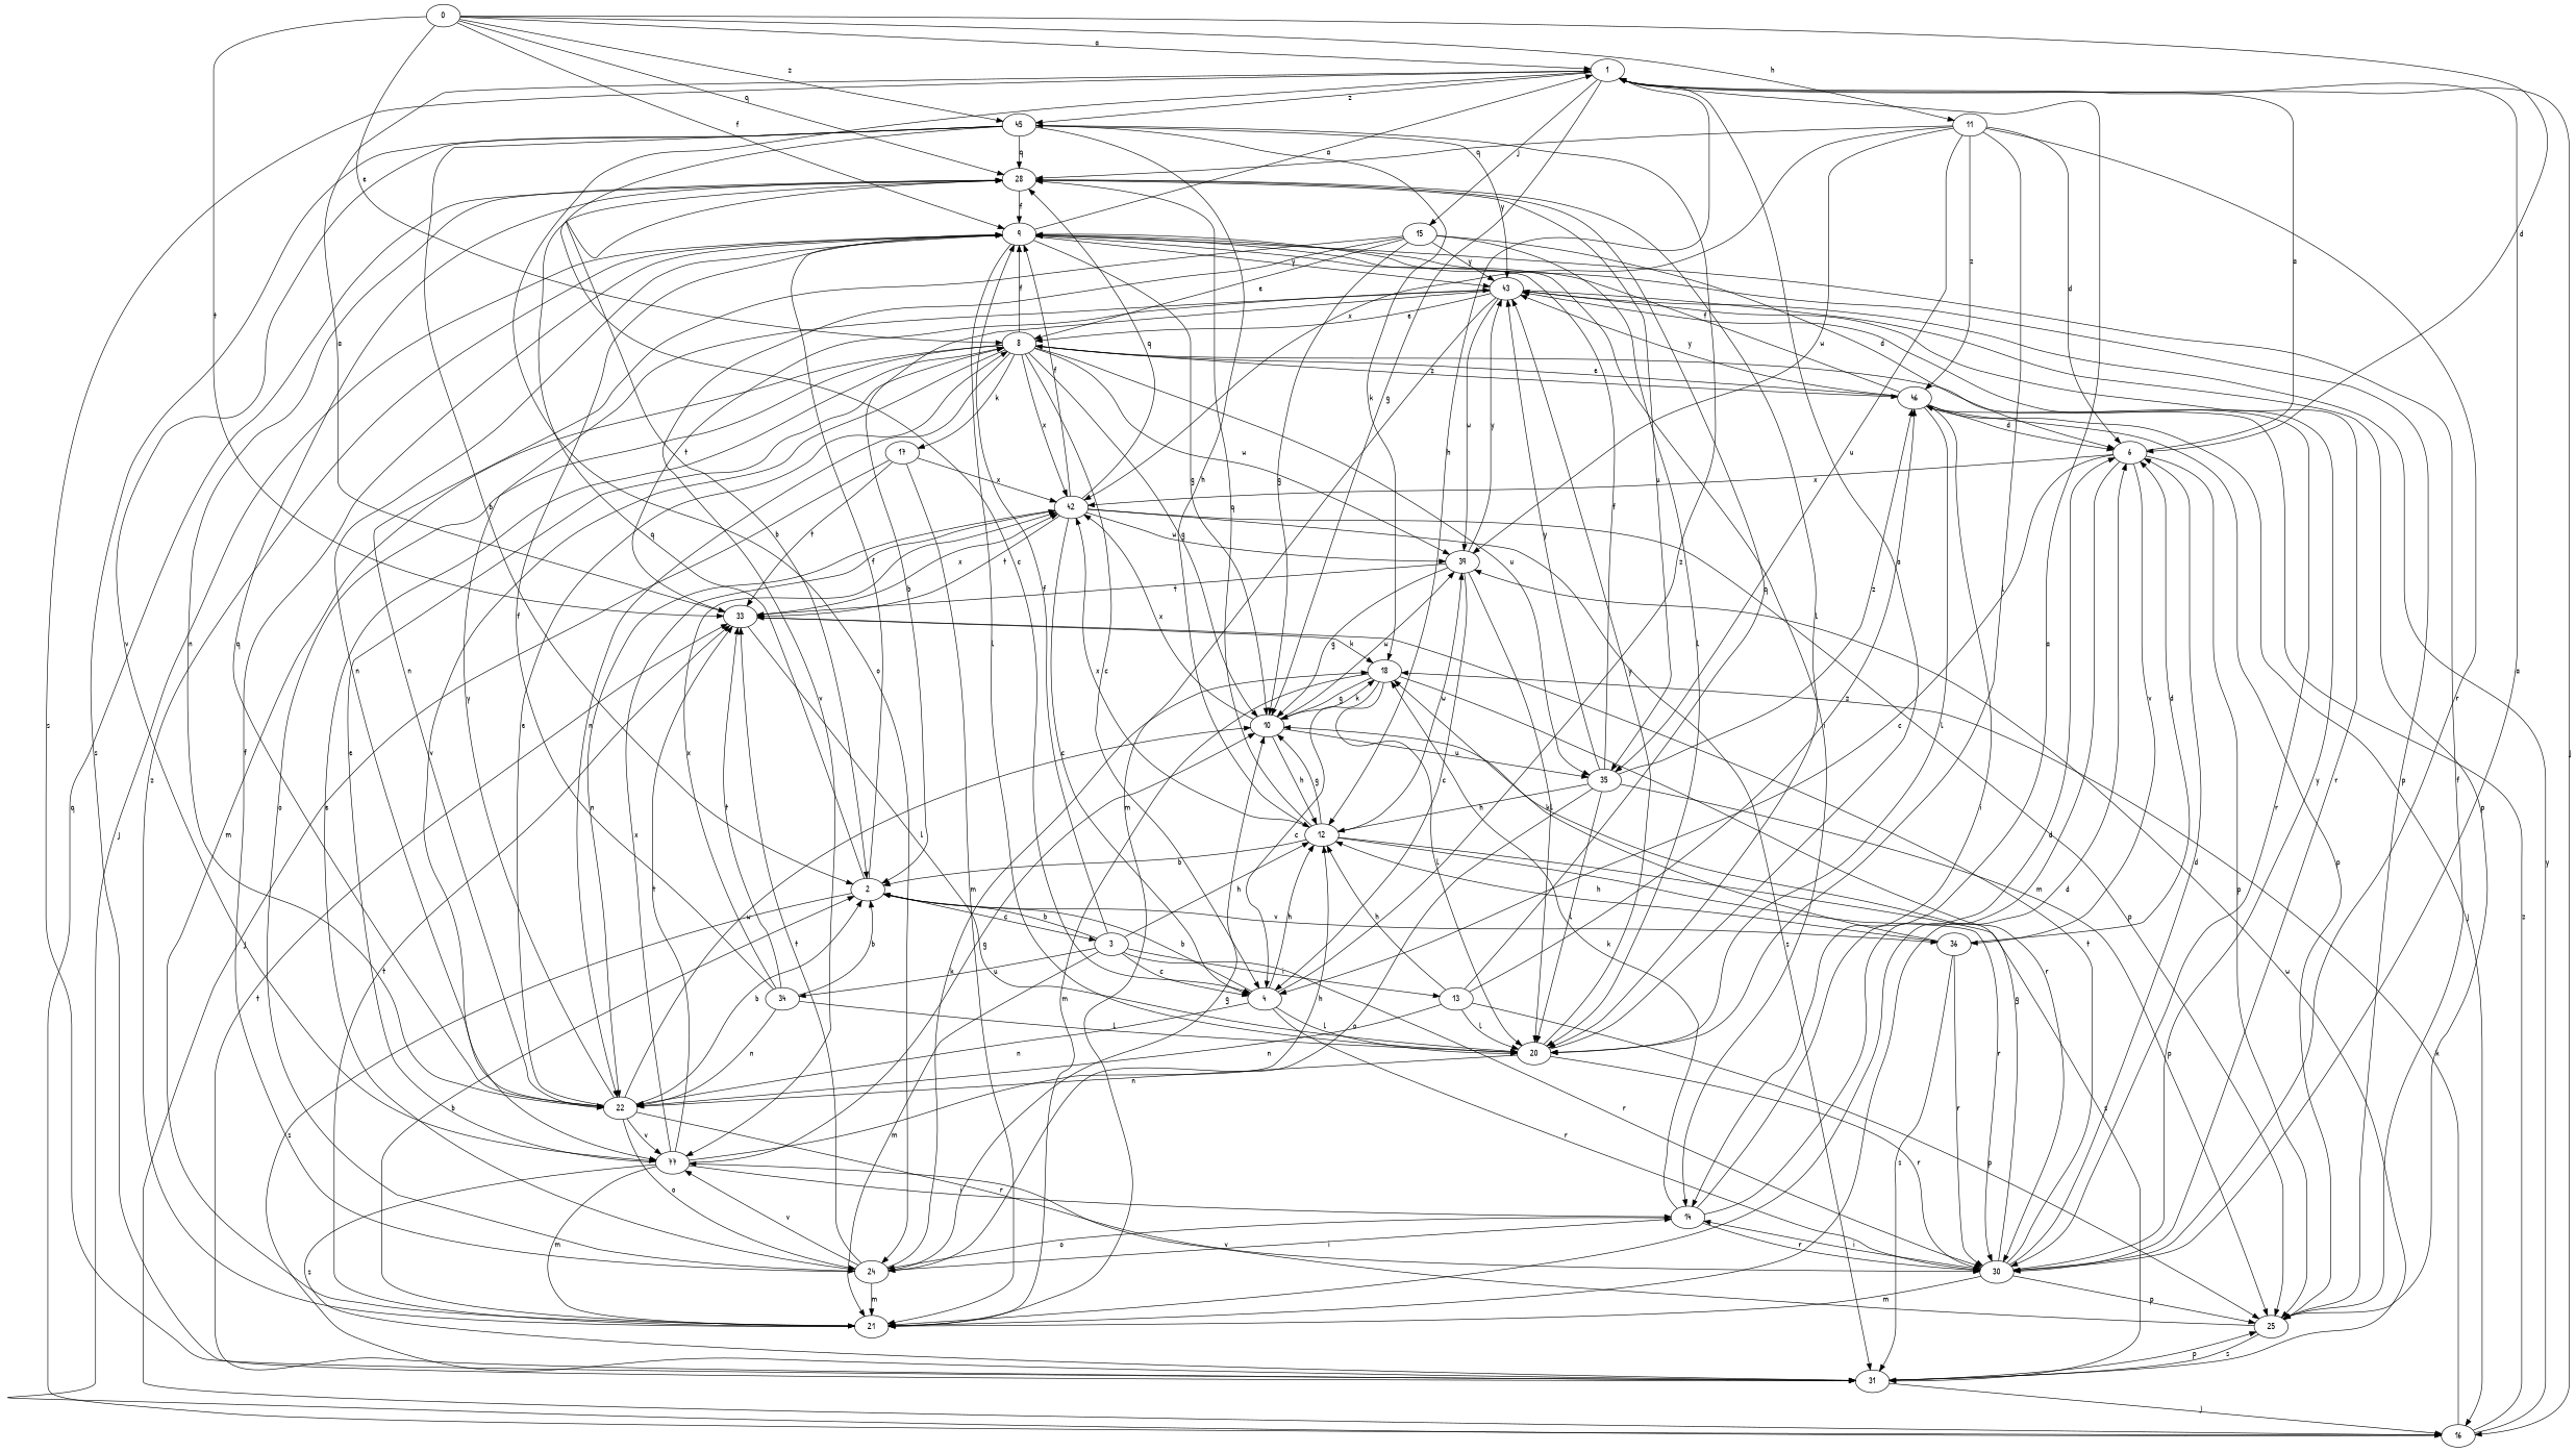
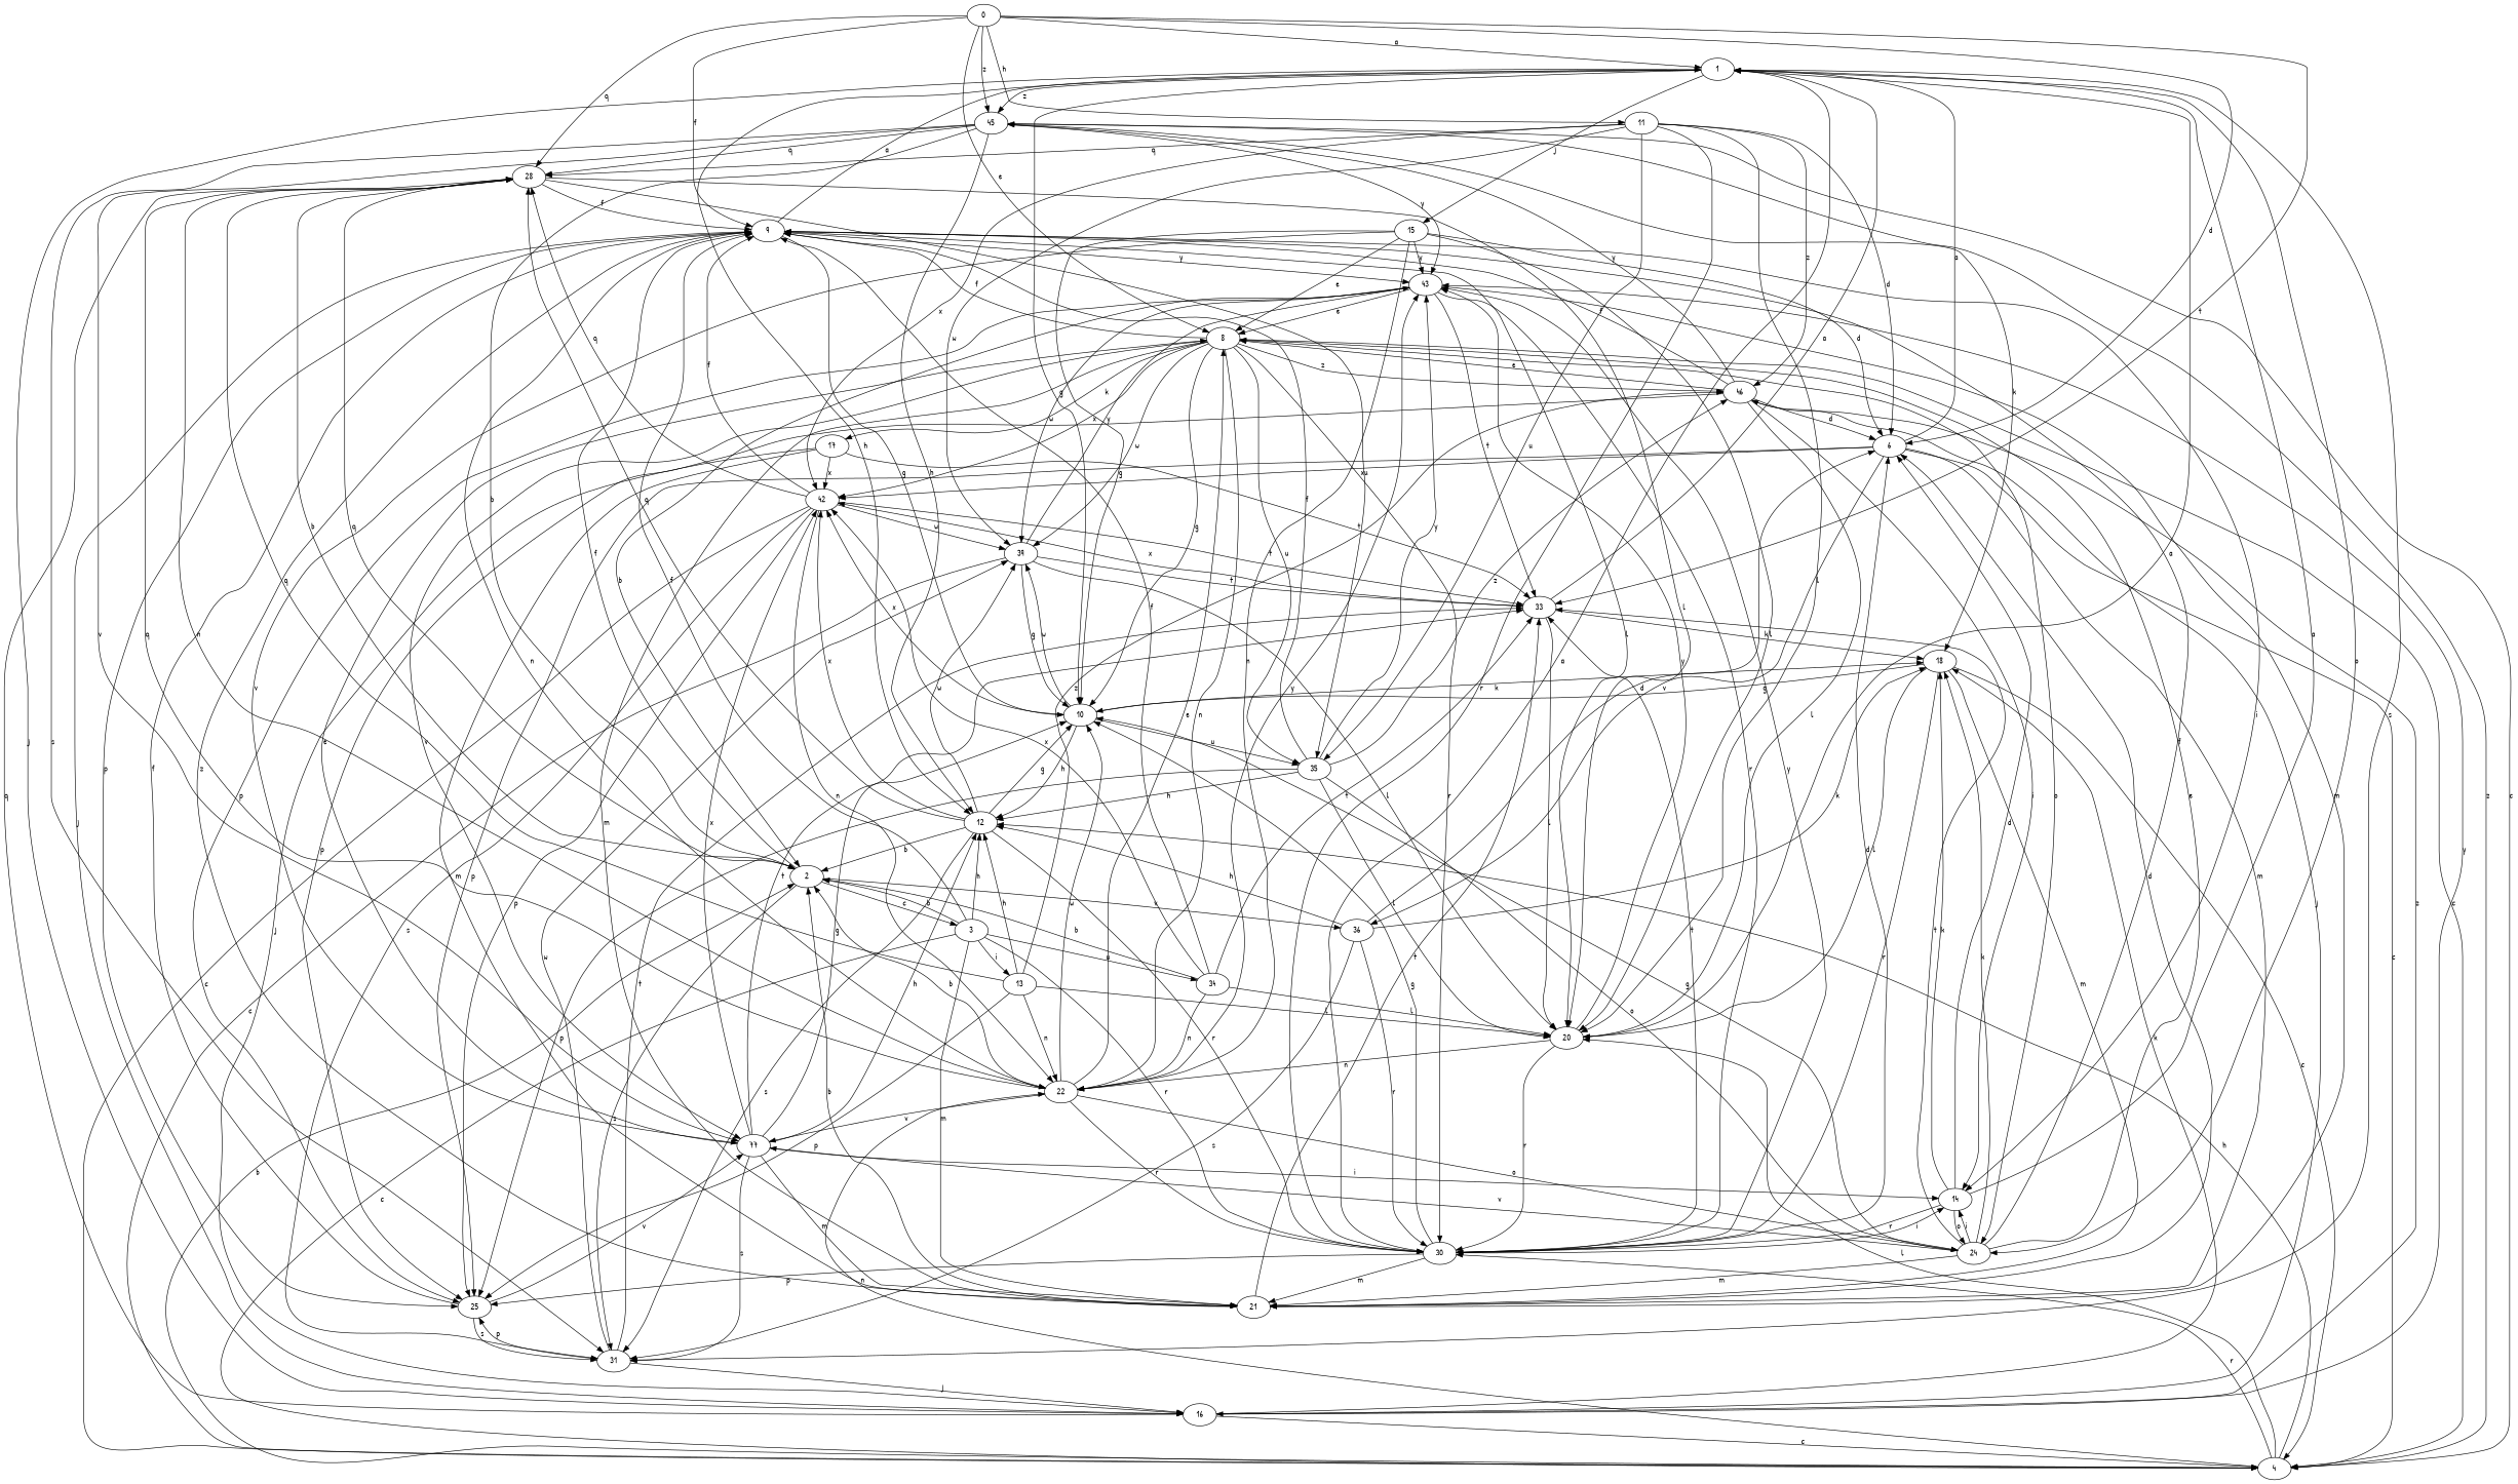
  strict digraph {
    fontname="Patrick Hand"
    node [fontname="Patrick Hand"]
    edge [fontname="Patrick Hand"]
    0
    1
    6
    8
    9
    11
    28
    33
    45
    10
    12
    15
    16
    24
    31
    36
    4
    21
    25
    42
    30
    22
    17
    35
    n25 [label=77]
    39
    46
    20
    14
    43
    2
    18
    3
    13
    34
    0 -> 1 [label=a]
    0 -> 6 [label=d]
    0 -> 8 [label=e]
    0 -> 9 [label=f]
    0 -> 11 [label=h]
    0 -> 28 [label=q]
    0 -> 33 [label=t]
    0 -> 45 [label=z]
    1 -> 45 [label=z]
    1 -> 10 [label=g]
    1 -> 12 [label=h]
    1 -> 15 [label=j]
    1 -> 16 [label=j]
    1 -> 24 [label=o]
    1 -> 31 [label=s]
    6 -> 1 [label=a]
    6 -> 36 [label=v]
    6 -> 4 [label=c]
    6 -> 21 [label=m]
    6 -> 25 [label=p]
    6 -> 42 [label=x]
    8 -> 9 [label=f]
    8 -> 10 [label=g]
    8 -> 24 [label=o]
    8 -> 4 [label=c]
    8 -> 21 [label=m]
    8 -> 42 [label=x]
    8 -> 30 [label=r]
    8 -> 22 [label=n]
    8 -> 17 [label=k]
    8 -> 35 [label=u]
    8 -> n25 [label=v]
    8 -> 39 [label=w]
    8 -> 46 [label=z]
    9 -> 1 [label=a]
    9 -> 10 [label=g]
    9 -> 16 [label=j]
    9 -> 25 [label=p]
    9 -> 22 [label=n]
    9 -> 20 [label=l]
    9 -> 14 [label=i]
    9 -> 43 [label=y]
    11 -> 6 [label=d]
    11 -> 28 [label=q]
    11 -> 42 [label=x]
    11 -> 30 [label=r]
    11 -> 35 [label=u]
    11 -> 39 [label=w]
    11 -> 46 [label=z]
    11 -> 20 [label=l]
    28 -> 9 [label=f]
    28 -> 22 [label=n]
    28 -> 35 [label=u]
    28 -> 20 [label=l]
    28 -> 2 [label=b]
    33 -> 1 [label=a]
    33 -> 42 [label=x]
    33 -> 20 [label=l]
    33 -> 18 [label=k]
    45 -> 28 [label=q]
    45 -> 12 [label=h]
    45 -> 31 [label=s]
    45 -> 4 [label=c]
    45 -> n25 [label=v]
    45 -> 43 [label=y]
    45 -> 2 [label=b]
    45 -> 18 [label=k]
    10 -> 12 [label=h]
    10 -> 42 [label=x]
    10 -> 35 [label=u]
    10 -> 39 [label=w]
    10 -> 18 [label=k]
    12 -> 28 [label=q]
    12 -> 10 [label=g]
    12 -> 31 [label=s]
    12 -> 42 [label=x]
    12 -> 30 [label=r]
    12 -> 39 [label=w]
    12 -> 2 [label=b]
    15 -> 6 [label=d]
    15 -> 8 [label=e]
    15 -> 10 [label=g]
    15 -> 22 [label=n]
    15 -> n25 [label=v]
    15 -> 20 [label=l]
    15 -> 43 [label=y]
    16 -> 28 [label=q]
+   16 -> 4 [label=c]
    16 -> 46 [label=z]
    16 -> 43 [label=y]
    16 -> 18 [label=k]
    24 -> 8 [label=e]
    24 -> 9 [label=f]
    24 -> 33 [label=t]
    24 -> 10 [label=g]
    24 -> 21 [label=m]
    24 -> n25 [label=v]
    24 -> 14 [label=i]
    24 -> 18 [label=k]
    31 -> 33 [label=t]
    31 -> 16 [label=j]
    31 -> 25 [label=p]
    31 -> 39 [label=w]
    36 -> 6 [label=d]
    36 -> 12 [label=h]
    36 -> 31 [label=s]
    36 -> 30 [label=r]
    36 -> 18 [label=k]
    4 -> 45 [label=z]
    4 -> 12 [label=h]
    4 -> 30 [label=r]
    4 -> 22 [label=n]
    4 -> 20 [label=l]
    4 -> 2 [label=b]
    21 -> 6 [label=d]
    21 -> 9 [label=z]
    21 -> 33 [label=t]
    21 -> 2 [label=b]
    25 -> 9 [label=f]
    25 -> 31 [label=s]
    25 -> n25 [label=v]
    42 -> 9 [label=f]
    42 -> 28 [label=q]
    42 -> 33 [label=t]
    42 -> 31 [label=s]
    42 -> 4 [label=c]
    42 -> 25 [label=p]
    42 -> 22 [label=n]
    42 -> 39 [label=w]
    30 -> 1 [label=a]
    30 -> 6 [label=d]
    30 -> 33 [label=t]
    30 -> 10 [label=g]
    30 -> 21 [label=m]
    30 -> 25 [label=p]
    30 -> 14 [label=i]
    30 -> 43 [label=y]
    22 -> 8 [label=e]
    22 -> 28 [label=q]
    22 -> 10 [label=w]
    22 -> 24 [label=o]
    22 -> 30 [label=r]
    22 -> n25 [label=v]
    22 -> 43 [label=y]
    22 -> 2 [label=b]
    17 -> 33 [label=t]
    17 -> 16 [label=j]
    17 -> 21 [label=m]
    17 -> 42 [label=x]
    35 -> 9 [label=f]
    35 -> 12 [label=h]
    35 -> 24 [label=o]
    35 -> 25 [label=p]
    35 -> 46 [label=z]
    35 -> 20 [label=l]
    35 -> 43 [label=y]
    n25 -> 8 [label=e]
    n25 -> 33 [label=t]
    n25 -> 10 [label=g]
    n25 -> 12 [label=h]
    n25 -> 31 [label=s]
    n25 -> 21 [label=m]
    n25 -> 42 [label=x]
    n25 -> 14 [label=i]
    39 -> 33 [label=t]
    39 -> 10 [label=g]
    39 -> 4 [label=c]
    39 -> 20 [label=l]
    39 -> 43 [label=y]
    46 -> 6 [label=d]
    46 -> 8 [label=e]
    46 -> 9 [label=f]
    46 -> 16 [label=j]
    46 -> 25 [label=p]
    46 -> 20 [label=l]
    46 -> 14 [label=i]
-   46 -> 43 [label=y]
+   46 -> 45 [label=y]
    20 -> 1 [label=a]
    20 -> 30 [label=r]
    20 -> 22 [label=n]
    20 -> 43 [label=y]
    14 -> 1 [label=a]
    14 -> 6 [label=d]
    14 -> 24 [label=o]
    14 -> 30 [label=r]
    14 -> 18 [label=k]
    43 -> 8 [label=e]
    43 -> 33 [label=t]
    43 -> 21 [label=m]
    43 -> 25 [label=p]
    43 -> 30 [label=r]
    43 -> 39 [label=w]
    43 -> 2 [label=b]
    2 -> 9 [label=f]
    2 -> 28 [label=q]
    2 -> 31 [label=s]
    2 -> 36 [label=v]
    2 -> 3 [label=c]
    18 -> 10 [label=g]
    18 -> 4 [label=c]
    18 -> 21 [label=m]
    18 -> 30 [label=r]
    18 -> 20 [label=l]
    3 -> 9 [label=f]
    3 -> 12 [label=h]
    3 -> 4 [label=c]
    3 -> 21 [label=m]
    3 -> 30 [label=r]
    3 -> 2 [label=b]
    3 -> 13 [label=i]
    3 -> 34 [label=u]
    13 -> 28 [label=q]
    13 -> 12 [label=h]
    13 -> 25 [label=p]
    13 -> 22 [label=n]
    13 -> 46 [label=z]
    13 -> 20 [label=l]
    34 -> 9 [label=f]
    34 -> 33 [label=t]
    34 -> 42 [label=x]
    34 -> 22 [label=n]
    34 -> 20 [label=l]
    34 -> 2 [label=b]
  }
